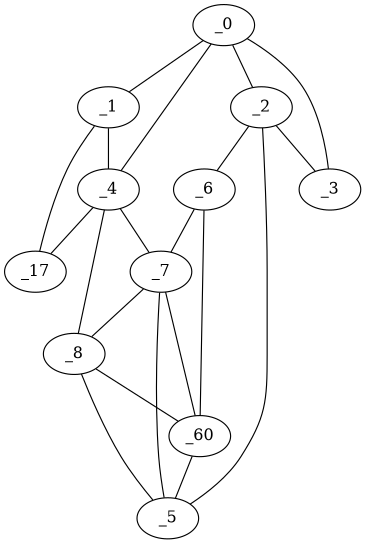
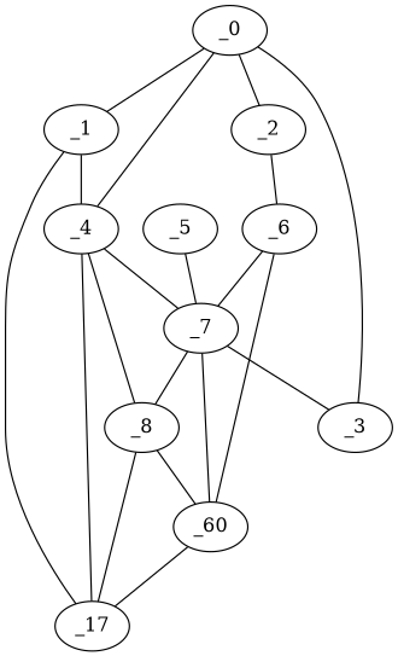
  graph {
    node [x=5]
    edge [valence=2]
    _0 [y=52]
    _1 [y=94]
    _2 [x=35 y=6]
    _3 [x=35 y=28]
    _4 [x=37 y=43]
    n6 [label=_17 x=121 y=98]
    _5 [x=89 y=30]
    _6 [x=90 y=5]
    _7 [x=93 y=36]
    _8 [x=101 y=45]
    n11 [label=_60 x=120 y=50]
    _0 -- _1 [valence=1]
    _0 -- _2 [valence=1]
    _0 -- _3 [valence=1]
    _0 -- _4
    _1 -- _4
    _1 -- n6 [valence=1]
-   _2 -- _3
-   _2 -- _5 [valence=1]
+   _7 -- _3
    _2 -- _6 [valence=1]
    _4 -- n6
    _4 -- _7 [valence=1]
    _4 -- _8
    _5 -- _7
    _6 -- _7
    _6 -- n11 [valence=1]
    _7 -- _8
    _7 -- n11
-   _8 -- _5 [valence=1]
+   _8 -- n6 [valence=1]
    _8 -- n11
-   n11 -- _5
+   n11 -- n6
  }
